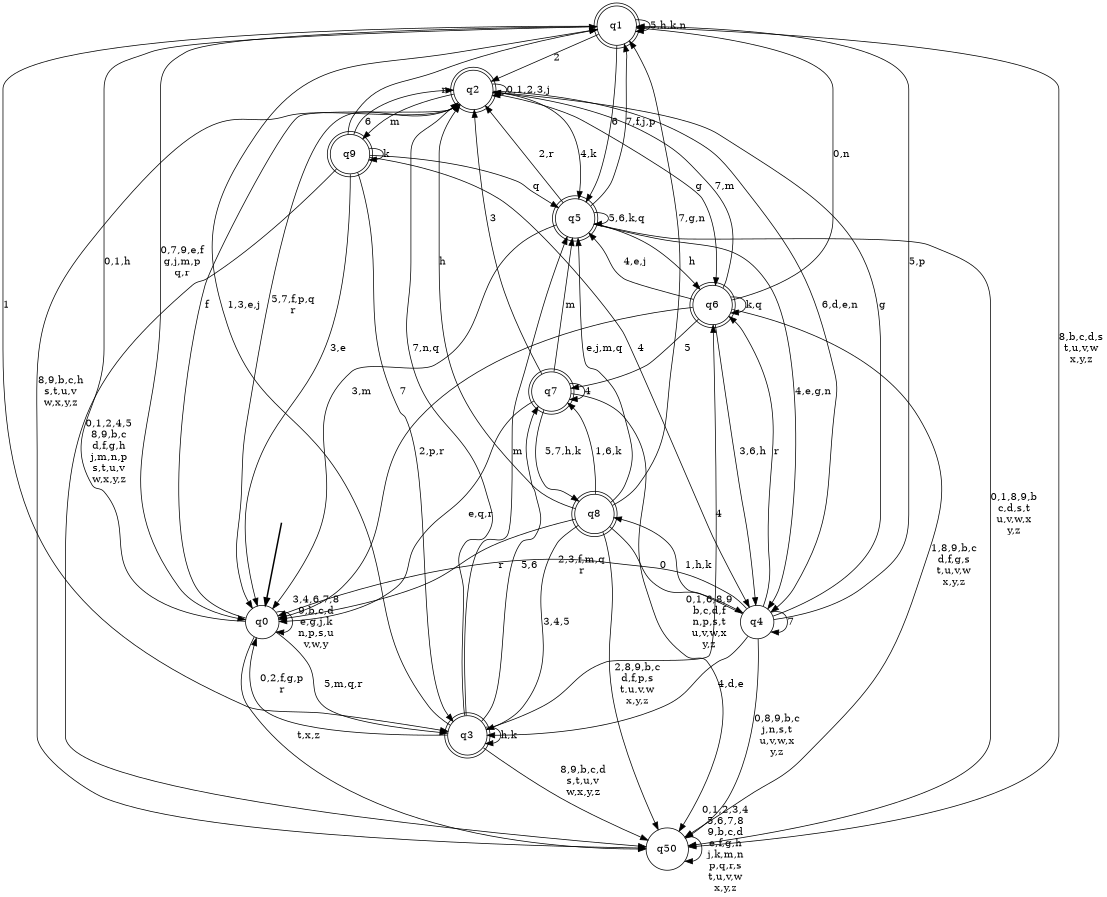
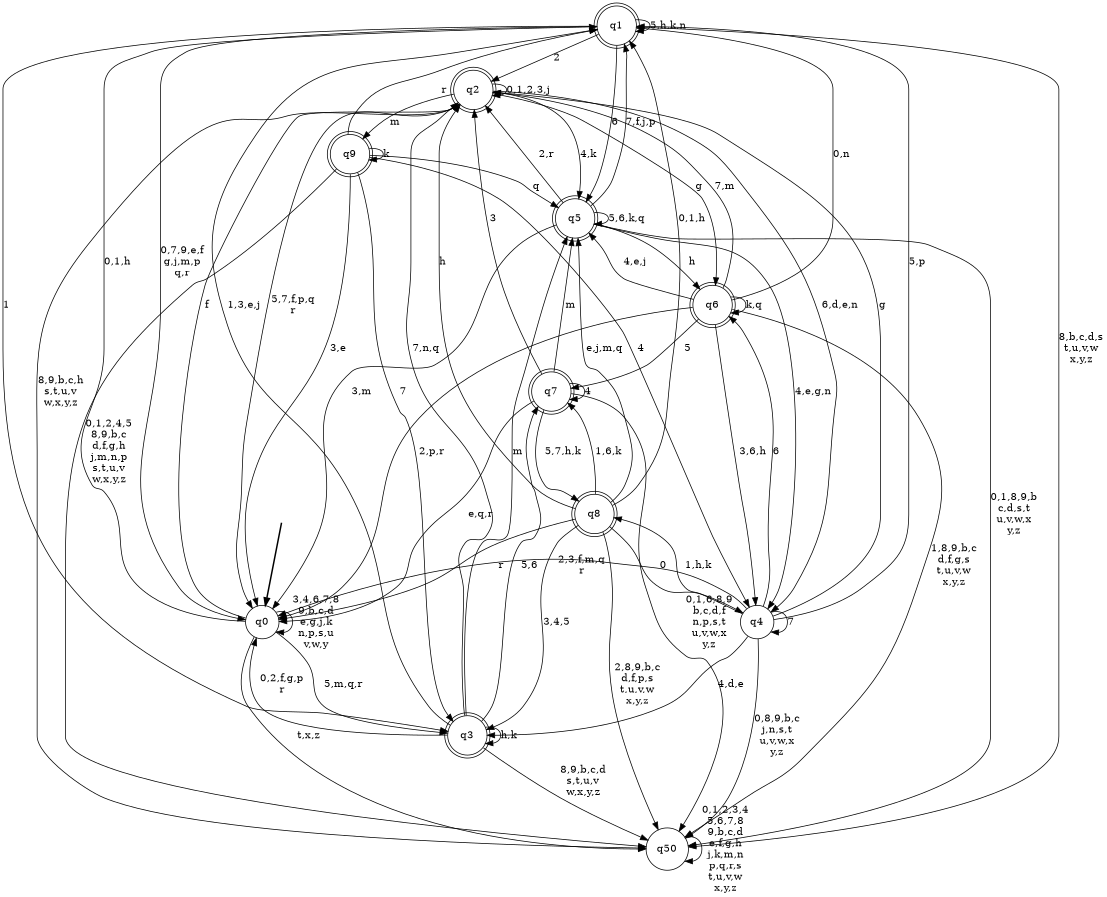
  digraph {
    rankdir=TB
    node [shape=doublecircle style="rounded,filled" color=black fillcolor=white]
    __start0 [height=0 shape=none style=invis width=0 color="" fillcolor=""]
    n2 [label=q0 shape=circle style=filled]
    n3 [label=q1]
    n4 [label=q2]
    n5 [label=q3]
    n6 [label=q50 shape=circle style=filled]
    n7 [label=q5]
    n8 [label=q4 shape=circle style=filled]
    n9 [label=q6]
    n10 [label=q9]
    n11 [label=q7]
    n12 [label=q8]
    subgraph cluster_1 {
      nodesep=0.15
      ranksep=0.15
      style=invis
      __start0
      n2
    }
    __start0 -> n2 [penwidth=2]
    n2 -> n2 [label="3,4,6,7,8\n9,b,c,d\ne,g,j,k\nn,p,s,u\nv,w,y"]
    n2 -> n3 [label="0,1,h"]
    n2 -> n4 [label=f]
    n2 -> n5 [label="5,m,q,r"]
    n2 -> n6 [label="t,x,z"]
    n3 -> n2 [label="0,7,9,e,f\ng,j,m,p\nq,r"]
    n3 -> n3 [label="5,h,k,n"]
    n3 -> n4 [label=2]
    n3 -> n5 [label=1]
    n3 -> n6 [label="8,b,c,d,s\nt,u,v,w\nx,y,z"]
    n3 -> n7 [label=6]
    n4 -> n2 [label="5,7,f,p,q\nr"]
    n4 -> n4 [label="0,1,2,3,j"]
    n4 -> n6 [label="8,9,b,c,h\ns,t,u,v\nw,x,y,z"]
    n4 -> n7 [label="4,k"]
    n4 -> n8 [label="6,d,e,n"]
    n4 -> n9 [label=g]
    n4 -> n10 [label=m]
    n5 -> n2 [label="0,2,f,g,p\nr"]
    n5 -> n3 [label="1,3,e,j"]
    n5 -> n4 [label="7,n,q"]
    n5 -> n5 [label="h,k"]
    n5 -> n6 [label="8,9,b,c,d\ns,t,u,v\nw,x,y,z"]
    n5 -> n7 [label=m]
-   n5 -> n9 [label=4]
    n5 -> n11 [label="5,6"]
    n6 -> n6 [label="0,1,2,3,4\n5,6,7,8\n9,b,c,d\ne,f,g,h\nj,k,m,n\np,q,r,s\nt,u,v,w\nx,y,z"]
    n7 -> n2 [label="3,m"]
    n7 -> n3 [label="7,f,j,p"]
    n7 -> n4 [label="2,r"]
    n7 -> n6 [label="0,1,8,9,b\nc,d,s,t\nu,v,w,x\ny,z"]
    n7 -> n7 [label="5,6,k,q"]
    n7 -> n8 [label="4,e,g,n"]
    n7 -> n9 [label=h]
    n8 -> n2 [label="2,3,f,m,q\nr"]
    n8 -> n3 [label="5,p"]
    n8 -> n4 [label=g]
    n8 -> n5 [label="4,d,e"]
    n8 -> n6 [label="0,8,9,b,c\nj,n,s,t\nu,v,w,x\ny,z"]
    n8 -> n8 [label=7]
-   n8 -> n9 [label=r]
+   n8 -> n9 [label=6]
    n8 -> n12 [label="1,h,k"]
    n9 -> n2 [label="2,p,r"]
    n9 -> n3 [label="0,n"]
    n9 -> n4 [label="7,m"]
    n9 -> n6 [label="1,8,9,b,c\nd,f,g,s\nt,u,v,w\nx,y,z"]
    n9 -> n7 [label="4,e,j"]
    n9 -> n8 [label="3,6,h"]
    n9 -> n9 [label="k,q"]
    n9 -> n11 [label=5]
    n10 -> n2 [label="3,e"]
    n10 -> n3 [label=r]
-   n10 -> n4 [label=6]
    n10 -> n5 [label=7]
    n10 -> n6 [label="0,1,2,4,5\n8,9,b,c\nd,f,g,h\nj,m,n,p\ns,t,u,v\nw,x,y,z"]
    n10 -> n7 [label=q]
    n10 -> n8 [label=4]
    n10 -> n10 [label=k]
    n11 -> n2 [label="e,q,r"]
    n11 -> n4 [label=3]
    n11 -> n6 [label="0,1,6,8,9\nb,c,d,f\nn,p,s,t\nu,v,w,x\ny,z"]
    n11 -> n7 [label=m]
    n11 -> n11 [label=4]
    n11 -> n12 [label="5,7,h,k"]
    n12 -> n2 [label=r]
-   n12 -> n3 [label="7,g,n"]
+   n12 -> n3 [label="0,1,h"]
    n12 -> n4 [label=h]
    n12 -> n5 [label="3,4,5"]
    n12 -> n6 [label="2,8,9,b,c\nd,f,p,s\nt,u,v,w\nx,y,z"]
    n12 -> n7 [label="e,j,m,q"]
    n12 -> n8 [label=0]
    n12 -> n11 [label="1,6,k"]
  }
